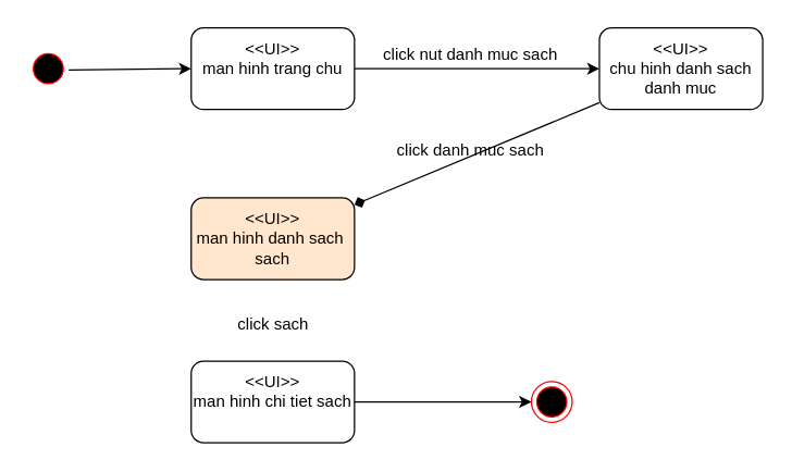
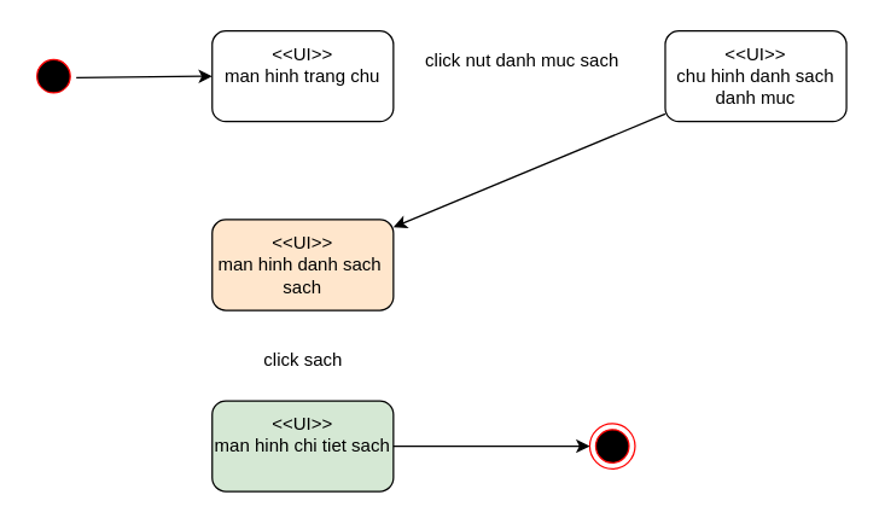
  <mxCell id="0" />
  <mxCell id="1" parent="0" />
  <mxCell id="2" value="" style="ellipse;html=1;shape=startState;fillColor=#000000;strokeColor=#ff0000;" vertex="1" parent="1"><mxGeometry x="20" y="35" width="30" height="30" as="geometry" /></mxCell>
  <mxCell id="3" value="&amp;lt;&amp;lt;UI&amp;gt;&amp;gt;&lt;div&gt;man hinh trang chu&lt;/div&gt;&lt;div&gt;&lt;br&gt;&lt;/div&gt;" style="rounded=1;whiteSpace=wrap;html=1;" vertex="1" parent="1"><mxGeometry x="140" y="20" width="120" height="60" as="geometry" /></mxCell>
- <mxCell id="4" value="" style="endArrow=classic;html=1;rounded=0;exitX=1;exitY=0.5;exitDx=0;exitDy=0;" edge="1" parent="1" source="3" target="5"><mxGeometry width="50" height="50" relative="1" as="geometry"><mxPoint x="180" y="185" as="sourcePoint" /><mxPoint x="380" y="50" as="targetPoint" /></mxGeometry></mxCell>
  <mxCell id="5" value="&amp;lt;&amp;lt;UI&amp;gt;&amp;gt;&lt;div&gt;chu hinh danh sach&lt;/div&gt;&lt;div&gt;danh muc&lt;/div&gt;" style="rounded=1;whiteSpace=wrap;html=1;" vertex="1" parent="1"><mxGeometry x="440" y="20" width="120" height="60" as="geometry" /></mxCell>
  <mxCell id="6" value="click nut danh muc sach" style="text;html=1;align=center;verticalAlign=middle;resizable=0;points=[];autosize=1;strokeColor=none;fillColor=none;" vertex="1" parent="1"><mxGeometry x="270" y="25" width="150" height="30" as="geometry" /></mxCell>
- <mxCell id="7" value="" style="endArrow=diamond;html=1;rounded=0;" edge="1" parent="1" source="5" target="8"><mxGeometry width="50" height="50" relative="1" as="geometry"><mxPoint x="360" y="225" as="sourcePoint" /><mxPoint x="500" y="145" as="targetPoint" /></mxGeometry></mxCell>
+ <mxCell id="7" value="" style="endArrow=classic;html=1;rounded=0;" edge="1" parent="1" source="5" target="8"><mxGeometry width="50" height="50" relative="1" as="geometry"><mxPoint x="360" y="225" as="sourcePoint" /><mxPoint x="500" y="145" as="targetPoint" /></mxGeometry></mxCell>
  <mxCell id="8" value="&amp;lt;&amp;lt;UI&amp;gt;&amp;gt;&lt;div&gt;man hinh danh sach&amp;nbsp;&lt;/div&gt;&lt;div&gt;sach&lt;/div&gt;" style="rounded=1;whiteSpace=wrap;html=1;fillColor=#ffe6cc;" vertex="1" parent="1"><mxGeometry x="140" y="145" width="120" height="60" as="geometry" /></mxCell>
- <mxCell id="9" value="click danh muc sach" style="text;html=1;align=center;verticalAlign=middle;resizable=0;points=[];autosize=1;strokeColor=none;fillColor=none;" vertex="1" parent="1"><mxGeometry x="280" y="95" width="130" height="30" as="geometry" /></mxCell>
- <mxCell id="10" value="&amp;lt;&amp;lt;UI&amp;gt;&amp;gt;&lt;div&gt;man hinh chi tiet sach&lt;/div&gt;&lt;div&gt;&lt;br&gt;&lt;/div&gt;" style="rounded=1;whiteSpace=wrap;html=1;" vertex="1" parent="1"><mxGeometry x="140" y="265" width="120" height="60" as="geometry" /></mxCell>
+ <mxCell id="10" value="&amp;lt;&amp;lt;UI&amp;gt;&amp;gt;&lt;div&gt;man hinh chi tiet sach&lt;/div&gt;&lt;div&gt;&lt;br&gt;&lt;/div&gt;" style="rounded=1;whiteSpace=wrap;html=1;fillColor=#d5e8d4;" vertex="1" parent="1"><mxGeometry x="140" y="265" width="120" height="60" as="geometry" /></mxCell>
  <mxCell id="11" value="" style="ellipse;html=1;shape=endState;fillColor=#000000;strokeColor=#ff0000;" vertex="1" parent="1"><mxGeometry x="390" y="280" width="30" height="30" as="geometry" /></mxCell>
  <mxCell id="12" value="" style="endArrow=classic;html=1;rounded=0;" edge="1" parent="1" source="2" target="3"><mxGeometry width="50" height="50" relative="1" as="geometry"><mxPoint x="60" y="185" as="sourcePoint" /><mxPoint x="110" y="135" as="targetPoint" /></mxGeometry></mxCell>
  <mxCell id="13" value="" style="endArrow=classic;html=1;rounded=0;" edge="1" parent="1" source="10" target="11"><mxGeometry width="50" height="50" relative="1" as="geometry"><mxPoint x="60" y="60" as="sourcePoint" /><mxPoint x="150" y="60" as="targetPoint" /></mxGeometry></mxCell>
  <mxCell id="14" value="click sach" style="text;html=1;align=center;verticalAlign=middle;resizable=0;points=[];autosize=1;strokeColor=none;fillColor=none;" vertex="1" parent="1"><mxGeometry x="160" y="223" width="80" height="30" as="geometry" /></mxCell>
